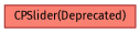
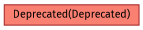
  digraph {
    rankdir=LR
    fontname="Fira Sans"
-   n1 [color=brown fillcolor=salmon fontname="Fira Sans" fontsize=10 height=0.2 label="CPSlider(Deprecated)" shape=record style=filled width=0.4]
+   n1 [color=brown fillcolor=salmon fontname="Fira Sans" fontsize=10 height=0.2 label="Deprecated(Deprecated)" shape=record style=filled width=0.4]
  }
